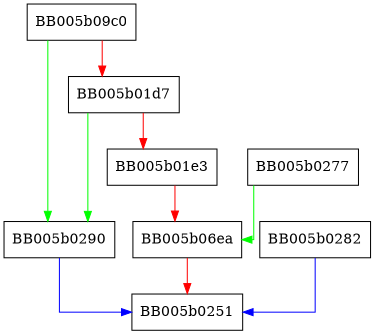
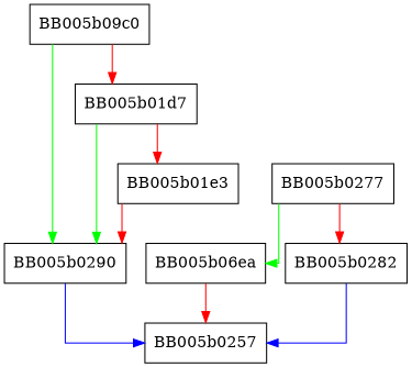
  digraph {
    splines=ortho
    node [shape=box]
    edge [color=red]
    n1 [label=BB005b09c0]
    BB005b0290
    BB005b01d7
-   BB005b0257 [label=BB005b0251]
+   BB005b0257
    BB005b01e3
    n6 [label=BB005b06ea]
    BB005b0277
    BB005b0282
    n1 -> BB005b0290 [color=green]
    n1 -> BB005b01d7
    BB005b0290 -> BB005b0257 [color=blue]
    BB005b01d7 -> BB005b0290 [color=green]
    BB005b01d7 -> BB005b01e3
-   BB005b01e3 -> n6
+   BB005b01e3 -> BB005b0290
    n6 -> BB005b0257
    BB005b0277 -> n6 [color=green]
+   BB005b0277 -> BB005b0282
    BB005b0282 -> BB005b0257 [color=blue]
  }
